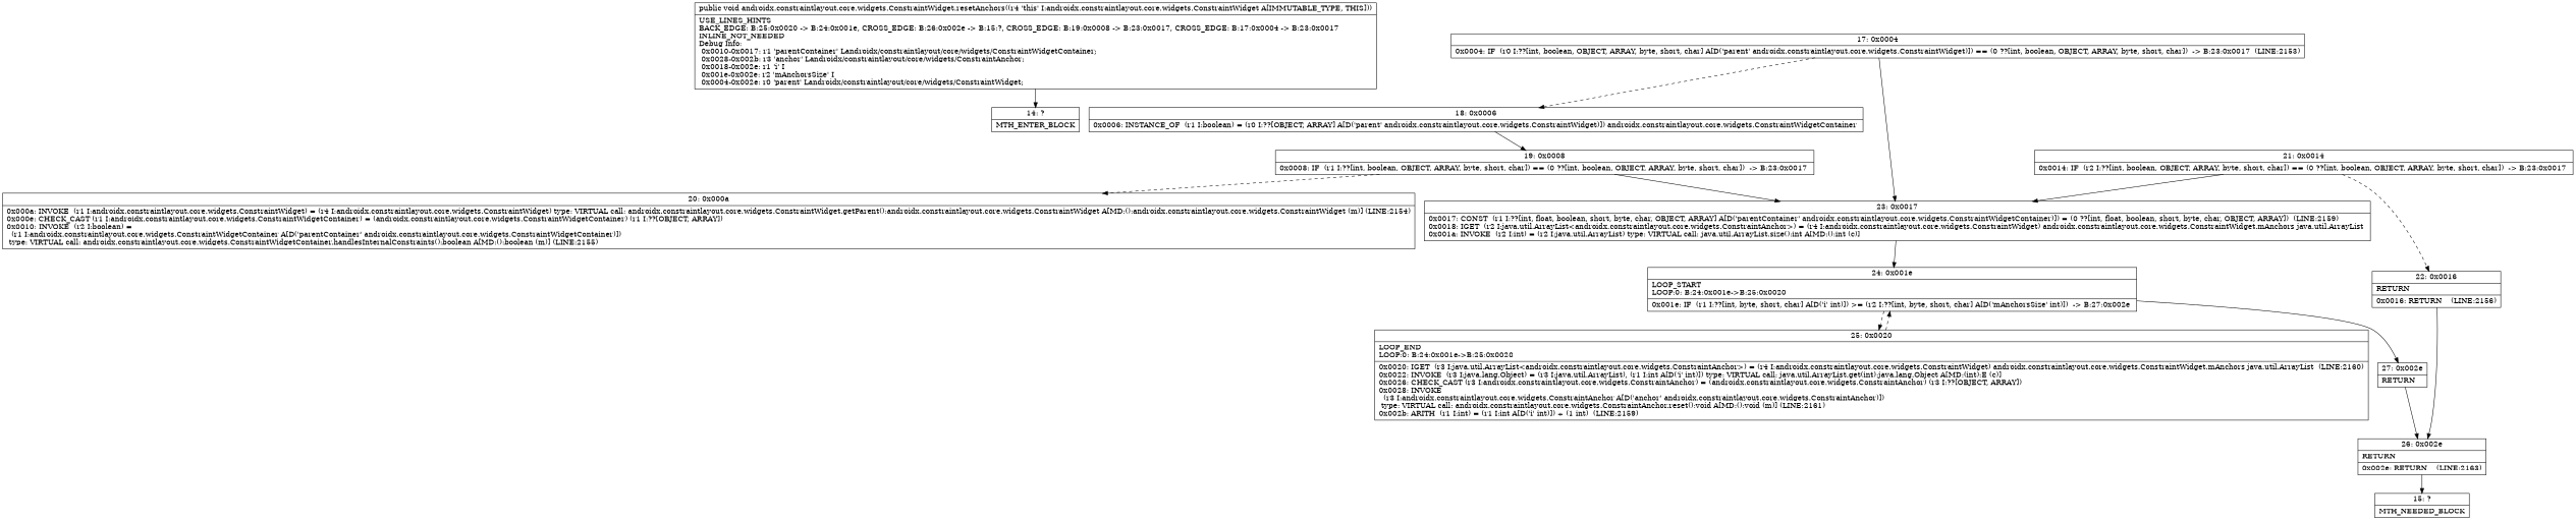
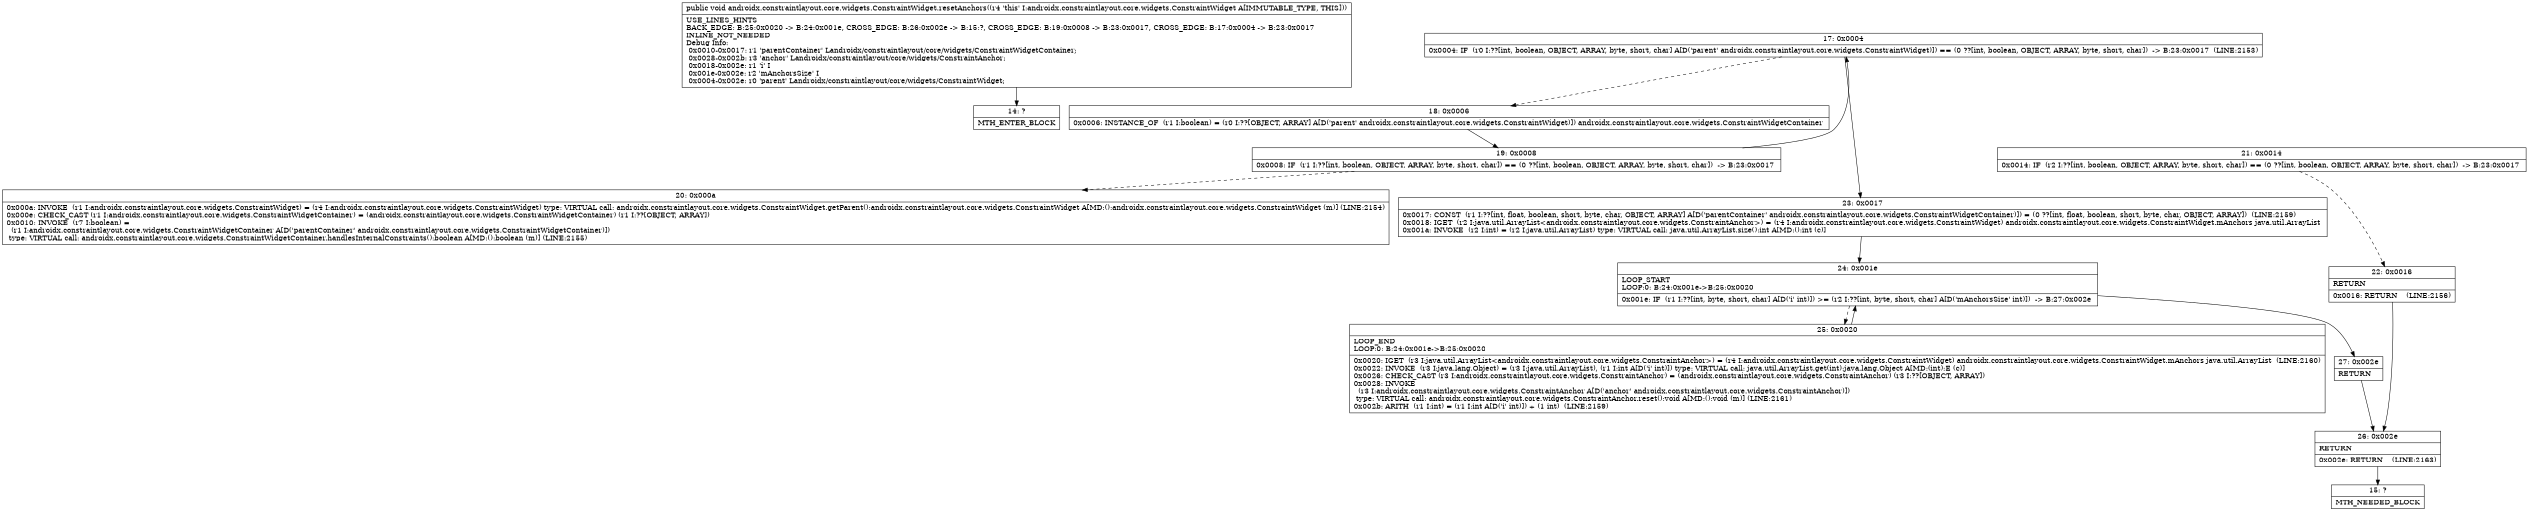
  digraph {
    node [shape=record]
    n1 [label="{14\:\ ?|MTH_ENTER_BLOCK\l}"]
    n2 [label="{17\:\ 0x0004|0x0004: IF  (r0 I:??[int, boolean, OBJECT, ARRAY, byte, short, char] A[D('parent' androidx.constraintlayout.core.widgets.ConstraintWidget)]) == (0 ??[int, boolean, OBJECT, ARRAY, byte, short, char])  \-\> B:23:0x0017  (LINE:2153)\l}"]
    n3 [label="{18\:\ 0x0006|0x0006: INSTANCE_OF  (r1 I:boolean) = (r0 I:??[OBJECT, ARRAY] A[D('parent' androidx.constraintlayout.core.widgets.ConstraintWidget)]) androidx.constraintlayout.core.widgets.ConstraintWidgetContainer \l}"]
    n4 [label="{23\:\ 0x0017|0x0017: CONST  (r1 I:??[int, float, boolean, short, byte, char, OBJECT, ARRAY] A[D('parentContainer' androidx.constraintlayout.core.widgets.ConstraintWidgetContainer)]) = (0 ??[int, float, boolean, short, byte, char, OBJECT, ARRAY])  (LINE:2159)\l0x0018: IGET  (r2 I:java.util.ArrayList\<androidx.constraintlayout.core.widgets.ConstraintAnchor\>) = (r4 I:androidx.constraintlayout.core.widgets.ConstraintWidget) androidx.constraintlayout.core.widgets.ConstraintWidget.mAnchors java.util.ArrayList \l0x001a: INVOKE  (r2 I:int) = (r2 I:java.util.ArrayList) type: VIRTUAL call: java.util.ArrayList.size():int A[MD:():int (c)]\l}"]
    n5 [label="{19\:\ 0x0008|0x0008: IF  (r1 I:??[int, boolean, OBJECT, ARRAY, byte, short, char]) == (0 ??[int, boolean, OBJECT, ARRAY, byte, short, char])  \-\> B:23:0x0017 \l}"]
    n6 [label="{24\:\ 0x001e|LOOP_START\lLOOP:0: B:24:0x001e\-\>B:25:0x0020\l|0x001e: IF  (r1 I:??[int, byte, short, char] A[D('i' int)]) \>= (r2 I:??[int, byte, short, char] A[D('mAnchorsSize' int)])  \-\> B:27:0x002e \l}"]
-   n7 [label="{20\:\ 0x000a|0x000a: INVOKE  (r1 I:androidx.constraintlayout.core.widgets.ConstraintWidget) = (r4 I:androidx.constraintlayout.core.widgets.ConstraintWidget) type: VIRTUAL call: androidx.constraintlayout.core.widgets.ConstraintWidget.getParent():androidx.constraintlayout.core.widgets.ConstraintWidget A[MD:():androidx.constraintlayout.core.widgets.ConstraintWidget (m)] (LINE:2154)\l0x000e: CHECK_CAST (r1 I:androidx.constraintlayout.core.widgets.ConstraintWidgetContainer) = (androidx.constraintlayout.core.widgets.ConstraintWidgetContainer) (r1 I:??[OBJECT, ARRAY]) \l0x0010: INVOKE  (r2 I:boolean) = \l  (r1 I:androidx.constraintlayout.core.widgets.ConstraintWidgetContainer A[D('parentContainer' androidx.constraintlayout.core.widgets.ConstraintWidgetContainer)])\l type: VIRTUAL call: androidx.constraintlayout.core.widgets.ConstraintWidgetContainer.handlesInternalConstraints():boolean A[MD:():boolean (m)] (LINE:2155)\l}"]
+   n7 [label="{20\:\ 0x000a|0x000a: INVOKE  (r1 I:androidx.constraintlayout.core.widgets.ConstraintWidget) = (r4 I:androidx.constraintlayout.core.widgets.ConstraintWidget) type: VIRTUAL call: androidx.constraintlayout.core.widgets.ConstraintWidget.getParent():androidx.constraintlayout.core.widgets.ConstraintWidget A[MD:():androidx.constraintlayout.core.widgets.ConstraintWidget (m)] (LINE:2154)\l0x000e: CHECK_CAST (r1 I:androidx.constraintlayout.core.widgets.ConstraintWidgetContainer) = (androidx.constraintlayout.core.widgets.ConstraintWidgetContainer) (r1 I:??[OBJECT, ARRAY]) \l0x0010: INVOKE  (r7 I:boolean) = \l  (r1 I:androidx.constraintlayout.core.widgets.ConstraintWidgetContainer A[D('parentContainer' androidx.constraintlayout.core.widgets.ConstraintWidgetContainer)])\l type: VIRTUAL call: androidx.constraintlayout.core.widgets.ConstraintWidgetContainer.handlesInternalConstraints():boolean A[MD:():boolean (m)] (LINE:2155)\l}"]
    n8 [label="{21\:\ 0x0014|0x0014: IF  (r2 I:??[int, boolean, OBJECT, ARRAY, byte, short, char]) == (0 ??[int, boolean, OBJECT, ARRAY, byte, short, char])  \-\> B:23:0x0017 \l}"]
    n9 [label="{22\:\ 0x0016|RETURN\l|0x0016: RETURN    (LINE:2156)\l}"]
    n10 [label="{26\:\ 0x002e|RETURN\l|0x002e: RETURN    (LINE:2163)\l}"]
    n11 [label="{15\:\ ?|MTH_NEEDED_BLOCK\l}"]
    n12 [label="{25\:\ 0x0020|LOOP_END\lLOOP:0: B:24:0x001e\-\>B:25:0x0020\l|0x0020: IGET  (r3 I:java.util.ArrayList\<androidx.constraintlayout.core.widgets.ConstraintAnchor\>) = (r4 I:androidx.constraintlayout.core.widgets.ConstraintWidget) androidx.constraintlayout.core.widgets.ConstraintWidget.mAnchors java.util.ArrayList  (LINE:2160)\l0x0022: INVOKE  (r3 I:java.lang.Object) = (r3 I:java.util.ArrayList), (r1 I:int A[D('i' int)]) type: VIRTUAL call: java.util.ArrayList.get(int):java.lang.Object A[MD:(int):E (c)]\l0x0026: CHECK_CAST (r3 I:androidx.constraintlayout.core.widgets.ConstraintAnchor) = (androidx.constraintlayout.core.widgets.ConstraintAnchor) (r3 I:??[OBJECT, ARRAY]) \l0x0028: INVOKE  \l  (r3 I:androidx.constraintlayout.core.widgets.ConstraintAnchor A[D('anchor' androidx.constraintlayout.core.widgets.ConstraintAnchor)])\l type: VIRTUAL call: androidx.constraintlayout.core.widgets.ConstraintAnchor.reset():void A[MD:():void (m)] (LINE:2161)\l0x002b: ARITH  (r1 I:int) = (r1 I:int A[D('i' int)]) + (1 int)  (LINE:2159)\l}"]
    n13 [label="{27\:\ 0x002e|RETURN\l}"]
    n14 [label="{public void androidx.constraintlayout.core.widgets.ConstraintWidget.resetAnchors((r4 'this' I:androidx.constraintlayout.core.widgets.ConstraintWidget A[IMMUTABLE_TYPE, THIS]))  | USE_LINES_HINTS\lBACK_EDGE: B:25:0x0020 \-\> B:24:0x001e, CROSS_EDGE: B:26:0x002e \-\> B:15:?, CROSS_EDGE: B:19:0x0008 \-\> B:23:0x0017, CROSS_EDGE: B:17:0x0004 \-\> B:23:0x0017\lINLINE_NOT_NEEDED\lDebug Info:\l  0x0010\-0x0017: r1 'parentContainer' Landroidx\/constraintlayout\/core\/widgets\/ConstraintWidgetContainer;\l  0x0028\-0x002b: r3 'anchor' Landroidx\/constraintlayout\/core\/widgets\/ConstraintAnchor;\l  0x0018\-0x002e: r1 'i' I\l  0x001e\-0x002e: r2 'mAnchorsSize' I\l  0x0004\-0x002e: r0 'parent' Landroidx\/constraintlayout\/core\/widgets\/ConstraintWidget;\l}"]
    n2 -> n3 [style=dashed]
    n2 -> n4
    n3 -> n5
    n4 -> n6
-   n5 -> n4
+   n5 -> n2
    n5 -> n7 [style=dashed]
    n6 -> n12 [style=dashed]
    n6 -> n13
-   n8 -> n4
    n8 -> n9 [style=dashed]
    n9 -> n10
    n10 -> n11
-   n12 -> n6 [style=dashed]
+   n12 -> n6
    n13 -> n10
    n14 -> n1
  }
